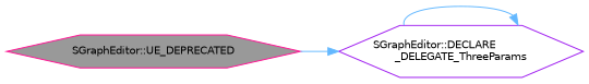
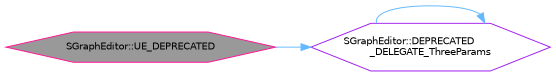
  digraph {
    rankdir=LR
    node [fontname=Helvetica fontsize=10 shape=hexagon style=filled]
    edge [color=steelblue1 fontname=Helvetica fontsize=10 labelfontname=Helvetica labelfontsize=10 style=solid]
    n1 [color=deeppink fillcolor=grey60 fontcolor=black height=0.2 label="SGraphEditor::UE_DEPRECATED" width=0.4]
-   n2 [color=purple fillcolor=white height=0.2 label="SGraphEditor::DECLARE\l_DELEGATE_ThreeParams" width=0.4]
+   n2 [color=purple fillcolor=white height=0.2 label="SGraphEditor::DEPRECATED\l_DELEGATE_ThreeParams" width=0.4]
    n1 -> n2
    n2 -> n2
  }
